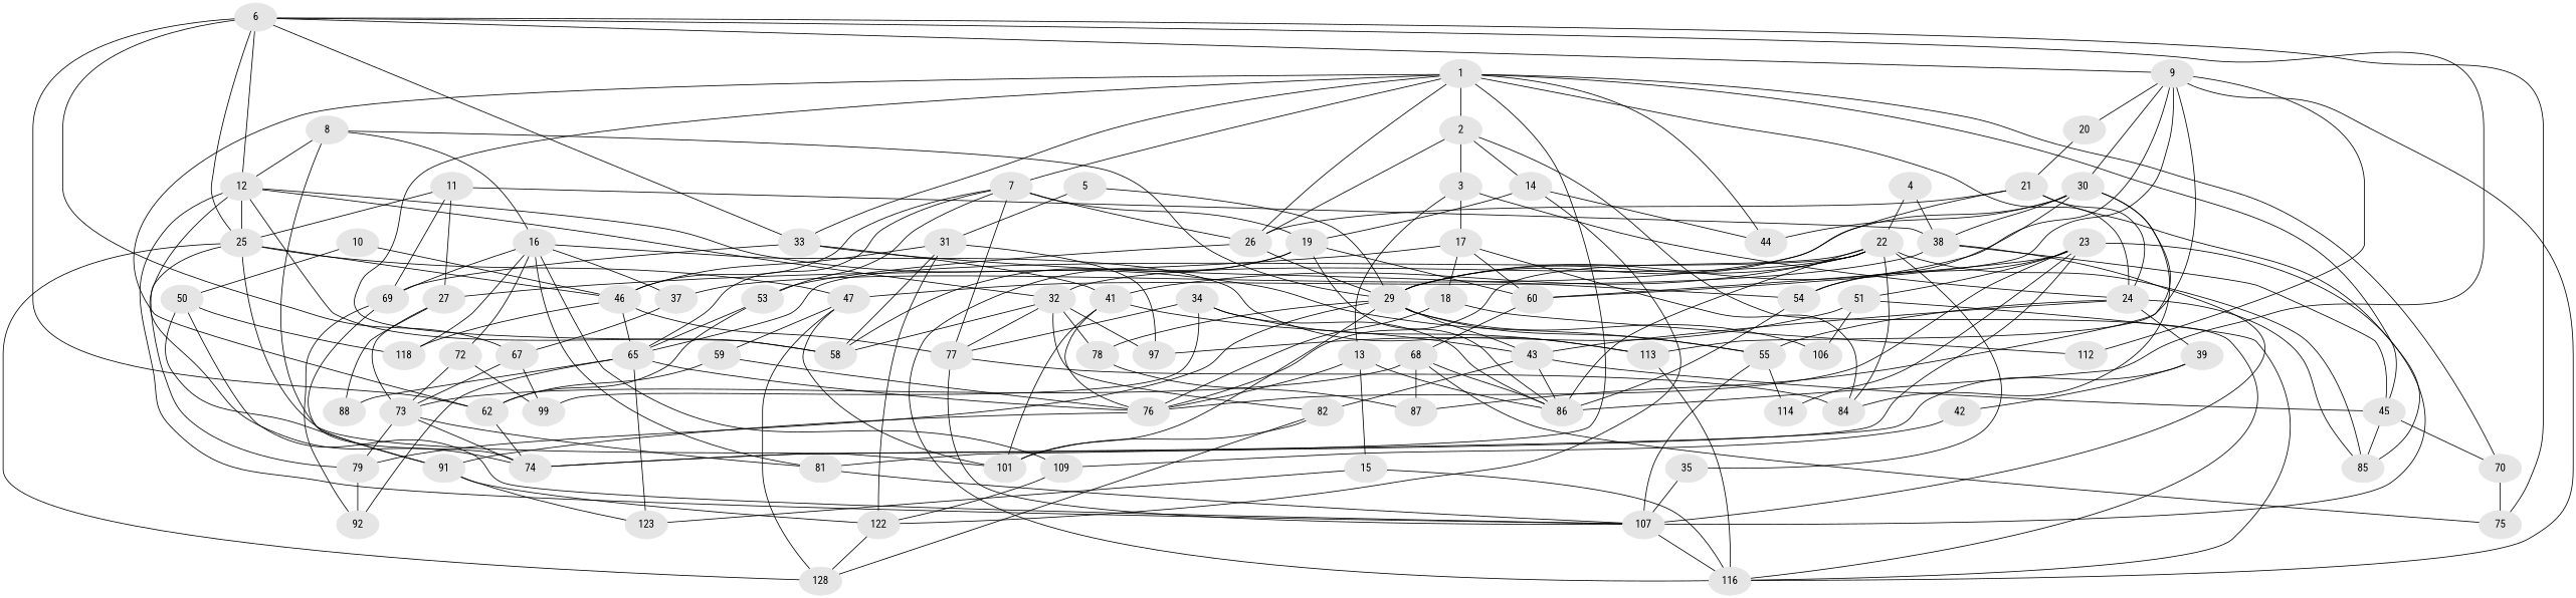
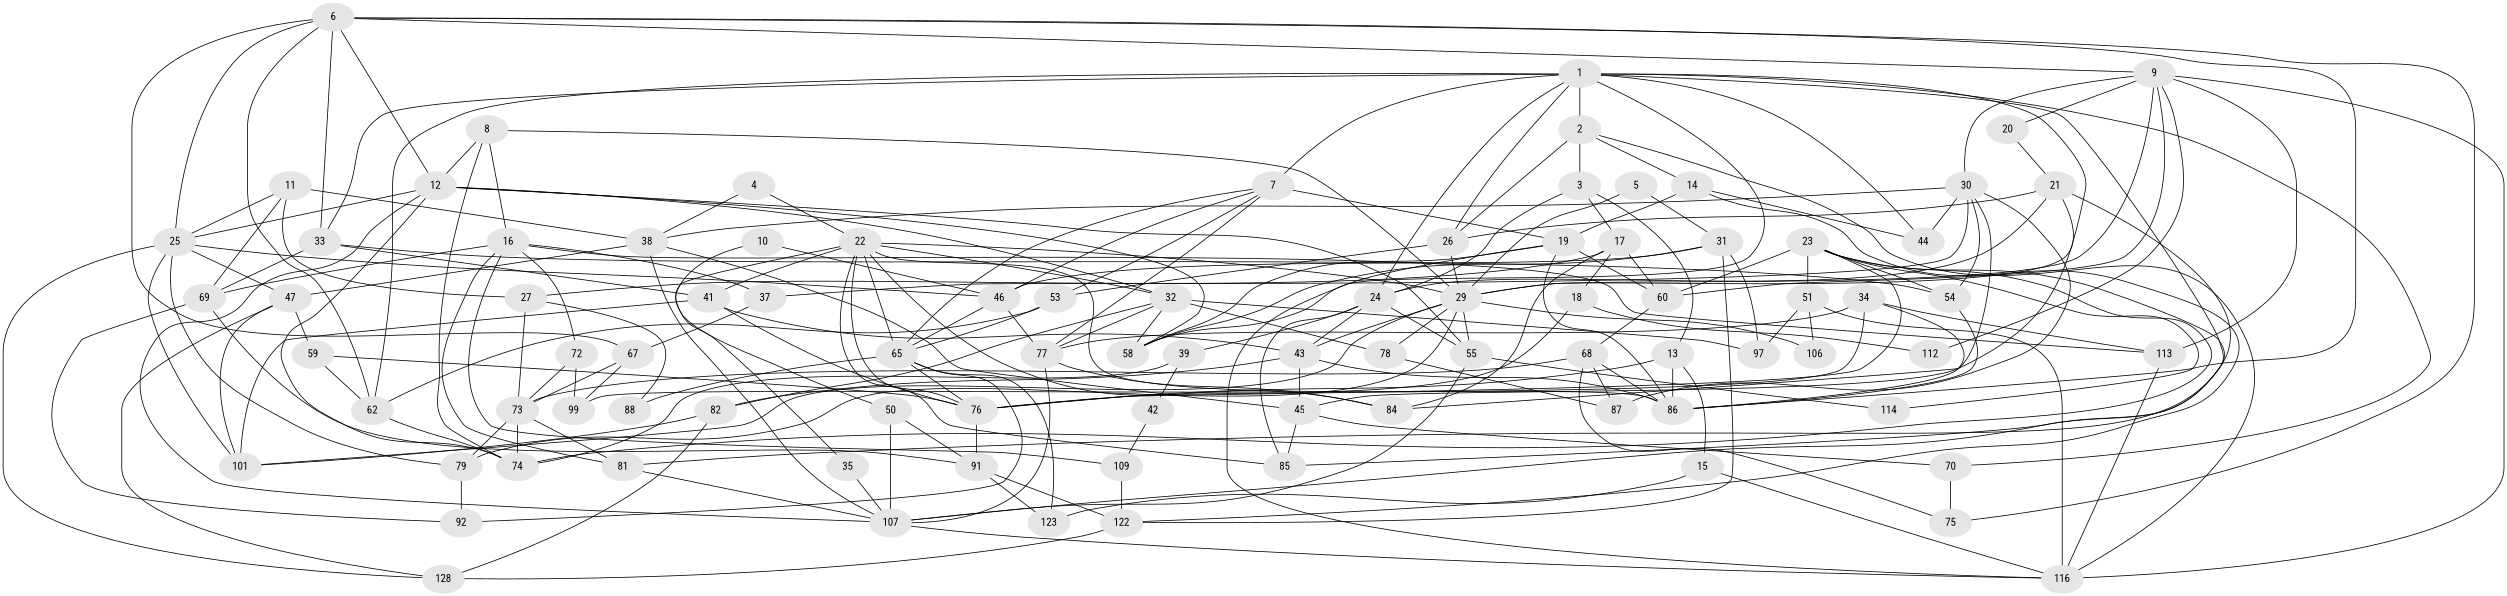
  graph {
    fontname="Roboto Condensed"
    node [color=gray90 fontname="Roboto Condensed" style=filled]
    edge [fontname="Roboto Condensed"]
    1 [super="+126"]
    2 [super="+95"]
    7 [super="+111"]
    24 [super="+103"]
    26 [super="+28"]
    33 [super="+56"]
    44 [super="+57"]
    45 [super="+96"]
    58 [super="+129"]
    62 [super="+64"]
    70
    81
    3
    14
    116 [super="+125"]
    19 [super="+48"]
    46 [super="+127"]
    53
    65 [super="+120"]
    77
    55
    85
    39
    43 [super="+49"]
    29 [super="+89"]
    69 [super="+115"]
    41
    54
    74 [super="+119"]
    75
    107 [super="+117"]
    13
    17
    122
    86 [super="+90"]
    15
    76 [super="+110"]
    60 [super="+105"]
    27
    18
    84
    22 [super="+36"]
    32 [super="+63"]
    35
    4
    38 [super="+61"]
    47
    79 [super="+93"]
    101 [super="+124"]
    78
    106
    5
    31 [super="+94"]
    97
    6 [super="+121"]
    9 [super="+71"]
    12 [super="+98"]
    25 [super="+52"]
    67
    20
    30 [super="+80"]
    112
    113
    128
    73 [super="+108"]
    99
-   118
    123
    88
    92
    8
    16 [super="+40"]
    37
    72
    109
    21
    87
    68 [super="+100"]
    10
    50
    91 [super="+102"]
    11
    82
    114
    23 [super="+104"]
    51
    42
    59
    34 [super="+83"]
    1 -- 2
    1 -- 7
    1 -- 24
    1 -- 26
    1 -- 33
    1 -- 44
    1 -- 45
    1 -- 58
    1 -- 62
    1 -- 70
    1 -- 81
    2 -- 26 [weight=2]
    2 -- 3
    2 -- 14
    2 -- 116
-   7 -- 26
    7 -- 19
    7 -- 46
    7 -- 53
    7 -- 65
    7 -- 77
    24 -- 55
    24 -- 85
    24 -- 39
    24 -- 43
    26 -- 53
    26 -- 29
    33 -- 69
    33 -- 41
    33 -- 54
    45 -- 70
    45 -- 85
    62 -- 74
    70 -- 75
    81 -- 107
    3 -- 24
    3 -- 13
    3 -- 17
    14 -- 44
    14 -- 19
    14 -- 122
    19 -- 58
    19 -- 116
    19 -- 86
    19 -- 60
    46 -- 65
    46 -- 77
-   46 -- 118
    53 -- 62
    53 -- 65
    65 -- 76
    65 -- 123
    65 -- 88
    65 -- 92
    77 -- 107
    77 -- 84
    55 -- 107
    55 -- 114
    39 -- 74
    39 -- 42
    43 -- 45
    43 -- 86
    43 -- 82
    29 -- 55
    29 -- 43
    29 -- 79
    29 -- 101
    29 -- 78
    29 -- 106
    69 -- 92
    69 -- 91
    41 -- 43
    41 -- 76
    41 -- 101
    54 -- 86
    107 -- 116
    13 -- 86
    13 -- 15
    13 -- 76
    17 -- 60
    17 -- 27
    17 -- 18
    17 -- 84
    122 -- 128
    15 -- 116
    15 -- 123
    76 -- 91
    60 -- 68
    27 -- 73
    27 -- 88
    18 -- 76
    18 -- 112
    22 -- 65
    22 -- 85
    22 -- 29
    22 -- 41
    22 -- 86
    22 -- 76
    22 -- 84
    22 -- 32
    22 -- 35
    32 -- 58
    32 -- 77
    32 -- 78
    32 -- 97
    32 -- 82
    35 -- 107
    4 -- 22
    4 -- 38
    38 -- 45
    38 -- 107
    38 -- 47
    47 -- 101
    47 -- 128
    47 -- 59
    79 -- 92
    78 -- 87
    5 -- 29
    5 -- 31
    31 -- 58
    31 -- 46
    31 -- 122
    31 -- 97
    6 -- 33
    6 -- 62
    6 -- 75
    6 -- 86
    6 -- 9
    6 -- 12
    6 -- 25 [weight=2]
    6 -- 67
    9 -- 116
    9 -- 29
    9 -- 60
    9 -- 20
    9 -- 30
    9 -- 112
    9 -- 113
    12 -- 58
    12 -- 55
    12 -- 74
    12 -- 107
    12 -- 32
    12 -- 25
    25 -- 46
    25 -- 47
    25 -- 79
    25 -- 101
    25 -- 128
    67 -- 73
    67 -- 99
    20 -- 21
    30 -- 44
    30 -- 54
    30 -- 84
    30 -- 38
    30 -- 37
    30 -- 87
    113 -- 116
    73 -- 81
    73 -- 74
    73 -- 79
    8 -- 29
    8 -- 74
    8 -- 12
    8 -- 16
    16 -- 81
    16 -- 69
    16 -- 113
-   16 -- 118
    16 -- 37
    16 -- 72
    16 -- 109
    37 -- 67
    72 -- 73
    72 -- 99
    109 -- 122
    21 -- 24
    21 -- 26
    21 -- 85
    21 -- 29
    68 -- 75
    68 -- 86
    68 -- 73
    68 -- 87
    10 -- 46
    10 -- 50
    50 -- 107
-   50 -- 118
    50 -- 91
    91 -- 122
    91 -- 123
    11 -- 69
    11 -- 27
    11 -- 38
    11 -- 25
    82 -- 101
    82 -- 128
    23 -- 54
    23 -- 74
    23 -- 107
    23 -- 76
    23 -- 60
    23 -- 114
    23 -- 51
    51 -- 116
    51 -- 106
    51 -- 97
    42 -- 109
    59 -- 62
    59 -- 76
    34 -- 77
    34 -- 86
    34 -- 113
    34 -- 99
  }
